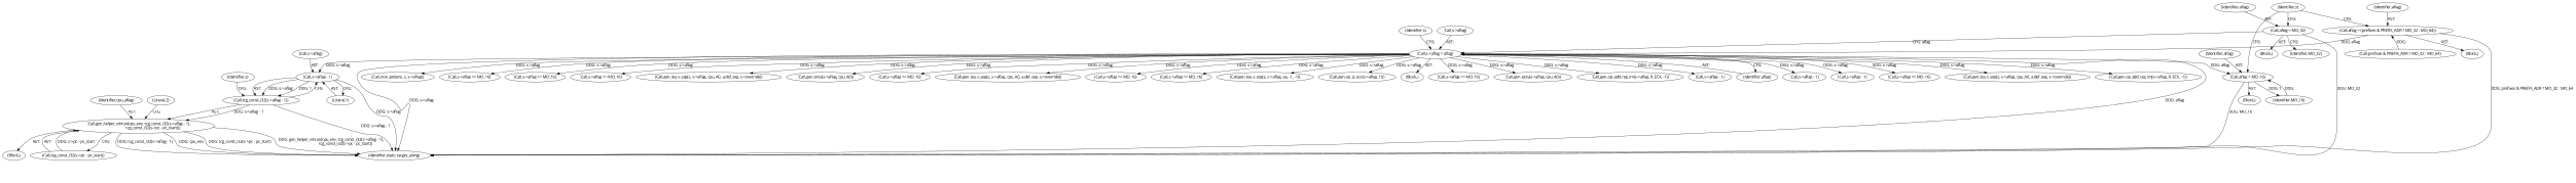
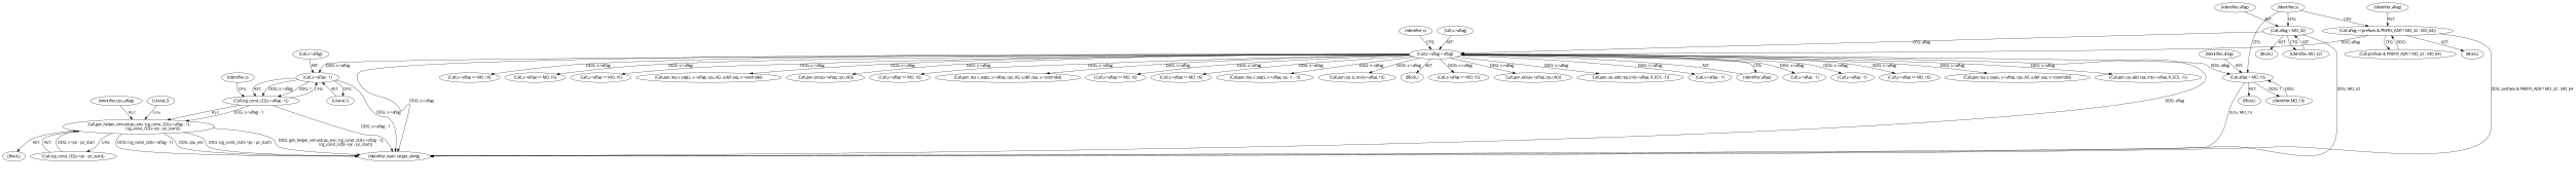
  digraph {
    fontname="Open Sans"
    node [fontname="Open Sans"]
    edge [fontname="Open Sans"]
    n1 [label="(Call,s->aflag - 1)"]
    n2 [label="(Call,tcg_const_i32(s->aflag - 1))"]
    n3 [label="(Literal,1)"]
    n4 [label="(Identifier,static target_ulong)"]
    n5 [label="(Call,gen_helper_vmrun(cpu_env, tcg_const_i32(s->aflag - 1),\n                             tcg_const_i32(s->pc - pc_start)))"]
    n6 [label="(Call,s->aflag = aflag)"]
-   n7 [label="(Call,insn_get(env, s, s->aflag))"]
    n8 [label="(Call,s->aflag == MO_16)"]
    n9 [label="(Call,s->aflag == MO_16)"]
    n10 [label="(Call,s->aflag == MO_16)"]
    n11 [label="(Call,gen_lea_v_seg(s, s->aflag, cpu_A0, a.def_seg, s->override))"]
    n12 [label="(Call,gen_extu(s->aflag, cpu_A0))"]
    n13 [label="(Call,s->aflag == MO_16)"]
    n14 [label="(Call,gen_lea_v_seg(s, s->aflag, cpu_A0, a.def_seg, s->override))"]
    n15 [label="(Call,s->aflag == MO_16)"]
    n16 [label="(Call,s->aflag == MO_16)"]
    n17 [label="(Call,gen_lea_v_seg(s, s->aflag, ea, -1, -1))"]
    n18 [label="(Call,gen_op_jz_ecx(s->aflag, l1))"]
    n19 [label="(Block,)"]
    n20 [label="(Call,s->aflag == MO_16)"]
    n21 [label="(Call,gen_extu(s->aflag, cpu_A0))"]
    n22 [label="(Call,gen_op_add_reg_im(s->aflag, R_ECX, -1))"]
    n23 [label="(Call,s->aflag - 1)"]
    n24 [label="(Identifier,aflag)"]
    n25 [label="(Call,s->aflag - 1)"]
    n26 [label="(Call,s->aflag - 1)"]
    n27 [label="(Call,s->aflag == MO_16)"]
    n28 [label="(Call,gen_lea_v_seg(s, s->aflag, cpu_A0, a.def_seg, s->override))"]
    n29 [label="(Call,gen_op_add_reg_im(s->aflag, R_ECX, -1))"]
    n30 [label="(Call,aflag = MO_16)"]
    n31 [label="(Call,aflag = MO_32)"]
    n32 [label="(Block,)"]
    n33 [label="(Identifier,MO_32)"]
    n34 [label="(Identifier,MO_16)"]
    n35 [label="(Block,)"]
    n36 [label="(Call,aflag = (prefixes & PREFIX_ADR ? MO_32 : MO_64))"]
    n37 [label="(Call,prefixes & PREFIX_ADR ? MO_32 : MO_64)"]
    n38 [label="(Block,)"]
    n39 [label="(Block,)"]
    n40 [label="(Call,tcg_const_i32(s->pc - pc_start))"]
    n41 [label="(Call,s->aflag)"]
    n42 [label="(Identifier,aflag)"]
    n43 [label="(Identifier,s)"]
    n44 [label="(Identifier,aflag)"]
    n45 [label="(Identifier,s)"]
    n46 [label="(Identifier,aflag)"]
    n47 [label="(Identifier,s)"]
    n48 [label="(Identifier,cpu_aflag)"]
    n49 [label="(Literal,2)"]
    n50 [label="(Call,s->aflag)"]
    n1 -> n2 [label="AST: "]
    n1 -> n2 [label="DDG: s->aflag"]
    n1 -> n2 [label="DDG: 1"]
    n1 -> n3 [label="CFG: "]
    n1 -> n4 [label="DDG: s->aflag"]
    n2 -> n1 [label="CFG: "]
    n2 -> n4 [label="DDG: s->aflag - 1"]
    n2 -> n5 [label="AST: "]
    n2 -> n5 [label="DDG: s->aflag - 1"]
    n3 -> n1 [label="AST: "]
    n5 -> n4 [label="DDG: gen_helper_vmrun(cpu_env, tcg_const_i32(s->aflag - 1),\n                             tcg_const_i32(s->pc - pc_start))"]
    n5 -> n4 [label="DDG: tcg_const_i32(s->aflag - 1)"]
    n5 -> n4 [label="DDG: cpu_env"]
    n5 -> n4 [label="DDG: tcg_const_i32(s->pc - pc_start)"]
    n5 -> n39 [label="AST: "]
    n5 -> n40 [label="CFG: "]
    n6 -> n1 [label="DDG: s->aflag"]
    n6 -> n4 [label="DDG: aflag"]
    n6 -> n4 [label="DDG: s->aflag"]
-   n6 -> n7 [label="DDG: s->aflag"]
    n6 -> n8 [label="DDG: s->aflag"]
    n6 -> n9 [label="DDG: s->aflag"]
    n6 -> n10 [label="DDG: s->aflag"]
    n6 -> n11 [label="DDG: s->aflag"]
    n6 -> n12 [label="DDG: s->aflag"]
    n6 -> n13 [label="DDG: s->aflag"]
    n6 -> n14 [label="DDG: s->aflag"]
    n6 -> n15 [label="DDG: s->aflag"]
    n6 -> n16 [label="DDG: s->aflag"]
    n6 -> n17 [label="DDG: s->aflag"]
    n6 -> n18 [label="DDG: s->aflag"]
    n6 -> n19 [label="AST: "]
    n6 -> n20 [label="DDG: s->aflag"]
    n6 -> n21 [label="DDG: s->aflag"]
    n6 -> n22 [label="DDG: s->aflag"]
    n6 -> n23 [label="DDG: s->aflag"]
    n6 -> n24 [label="CFG: "]
    n6 -> n25 [label="DDG: s->aflag"]
    n6 -> n26 [label="DDG: s->aflag"]
    n6 -> n27 [label="DDG: s->aflag"]
    n6 -> n28 [label="DDG: s->aflag"]
    n6 -> n29 [label="DDG: s->aflag"]
    n6 -> n30 [label="DDG: aflag"]
    n24 -> n6 [label="AST: "]
    n30 -> n4 [label="DDG: MO_16"]
    n30 -> n34 [label="DDG: 1"]
    n30 -> n35 [label="AST: "]
    n31 -> n4 [label="DDG: MO_32"]
    n31 -> n6 [label="CFG: aflag"]
    n31 -> n32 [label="AST: "]
    n31 -> n33 [label="CFG: "]
+   n33 -> n31 [label="AST: "]
    n34 -> n30 [label="DDG: "]
    n36 -> n4 [label="DDG: prefixes & PREFIX_ADR ? MO_32 : MO_64"]
    n36 -> n6 [label="DDG: aflag"]
+   n36 -> n37 [label="CFG: "]
    n36 -> n38 [label="AST: "]
    n37 -> n36 [label="DDG: "]
    n40 -> n5 [label="AST: "]
    n40 -> n5 [label="DDG: s->pc - pc_start"]
    n41 -> n1 [label="AST: "]
    n42 -> n36 [label="AST: "]
    n43 -> n30 [label="CFG: "]
    n43 -> n31 [label="CFG: "]
    n43 -> n36 [label="CFG: "]
    n44 -> n30 [label="AST: "]
    n45 -> n2 [label="CFG: "]
    n46 -> n31 [label="AST: "]
    n47 -> n6 [label="CFG: "]
    n48 -> n5 [label="AST: "]
    n49 -> n5 [label="CFG: "]
    n50 -> n6 [label="AST: "]
  }
